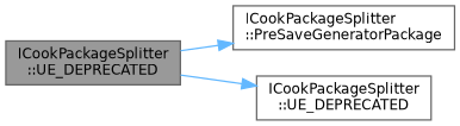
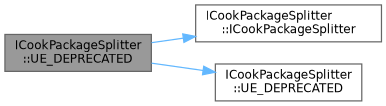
  digraph {
    rankdir=LR
    node [color=grey40 fillcolor=white fontname=Helvetica fontsize=10 shape=box style=filled]
    edge [color=steelblue1 fontname=Helvetica fontsize=10 labelfontname=Helvetica labelfontsize=10 style=solid]
    n1 [color=gray40 fillcolor=grey60 fontcolor=black height=0.2 label="ICookPackageSplitter\l::UE_DEPRECATED" width=0.4]
-   n2 [height=0.2 label="ICookPackageSplitter\l::PreSaveGeneratorPackage" width=0.4]
+   n2 [height=0.2 label="ICookPackageSplitter\l::ICookPackageSplitter" width=0.4]
    n3 [height=0.2 label="ICookPackageSplitter\l::UE_DEPRECATED" width=0.4]
    n1 -> n2
    n1 -> n3
  }
